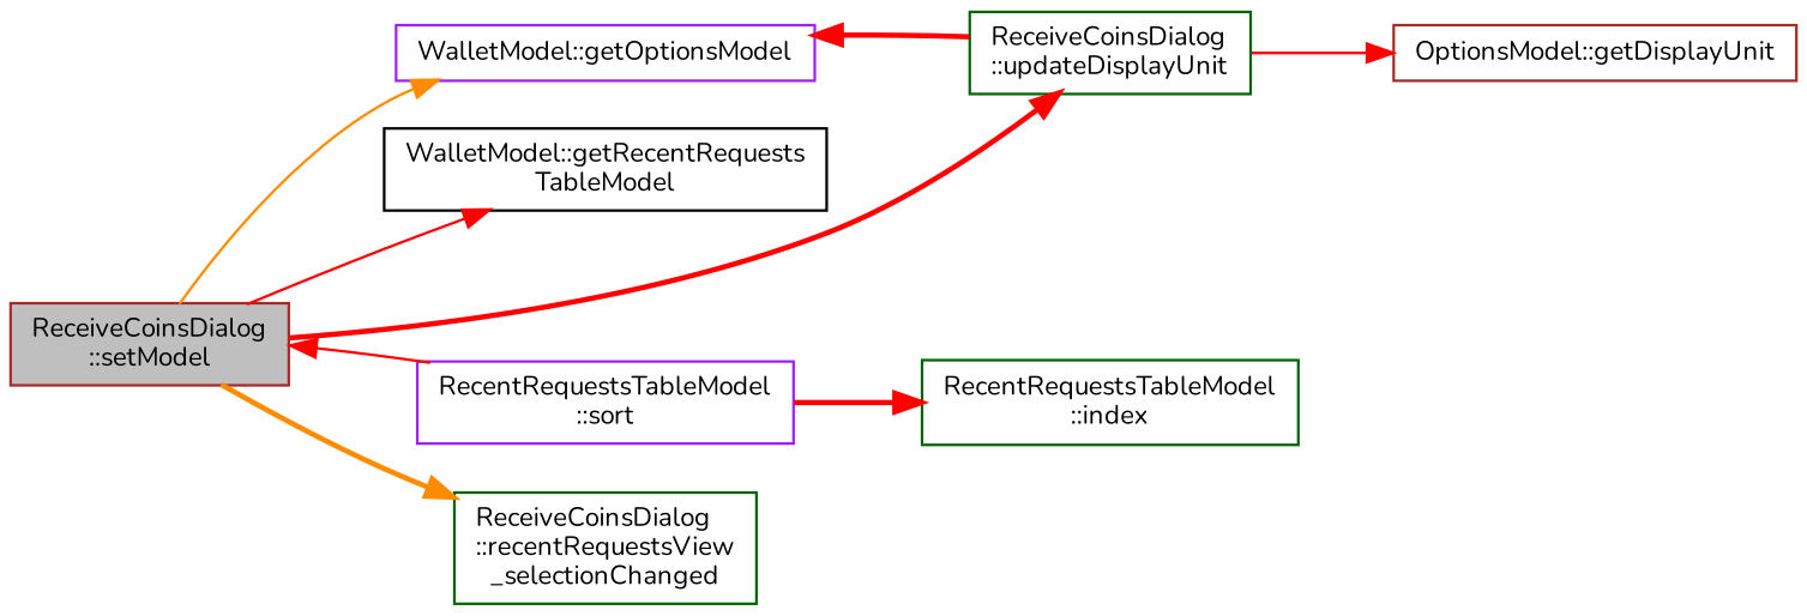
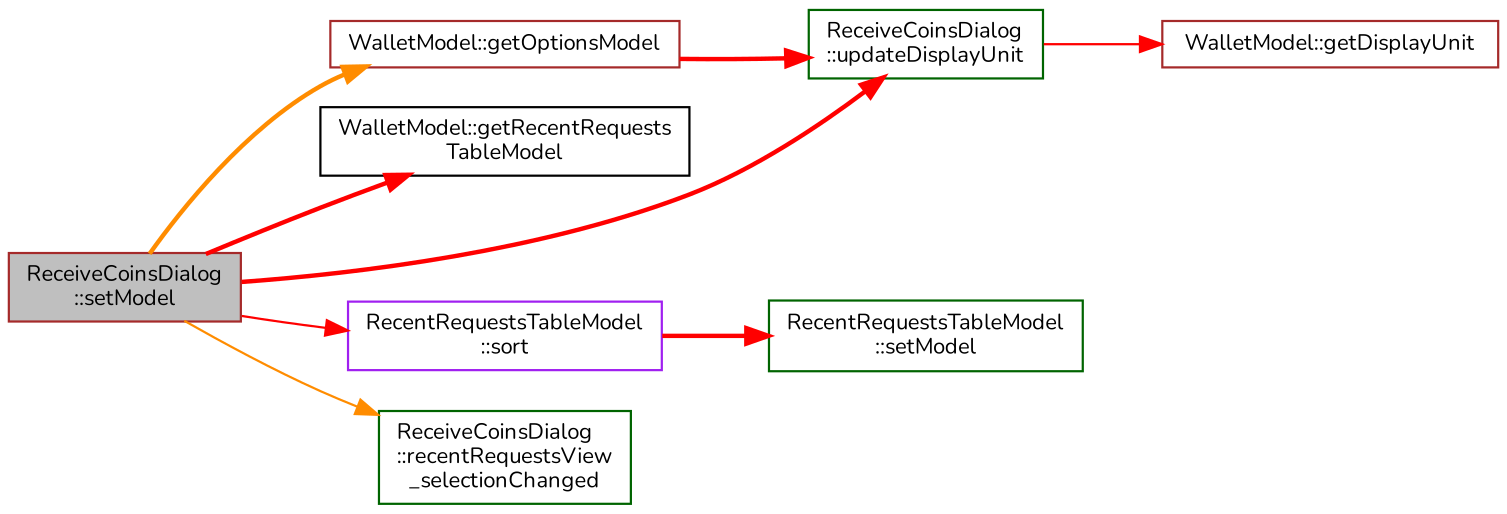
  digraph {
    fontname=Nunito
    rankdir=LR
    node [color=darkgreen fillcolor=white fontname=Nunito fontsize=10 shape=record style=filled]
    edge [color=red fontname=Nunito fontsize=10 labelfontname=Helvetica labelfontsize=10 style=solid]
    n1 [color=brown fillcolor=grey75 fontcolor=black height=0.2 label="ReceiveCoinsDialog\l::setModel" width=0.4]
-   n2 [color=purple height=0.2 label="WalletModel::getOptionsModel" width=0.4]
+   n2 [color=brown height=0.2 label="WalletModel::getOptionsModel" width=0.4]
    n3 [color=black height=0.2 label="WalletModel::getRecentRequests\lTableModel" width=0.4]
    n4 [color=purple height=0.2 label="RecentRequestsTableModel\l::sort" width=0.4]
    n5 [height=0.2 label="ReceiveCoinsDialog\l::updateDisplayUnit" width=0.4]
    n6 [height=0.2 label="ReceiveCoinsDialog\l::recentRequestsView\l_selectionChanged" width=0.4]
-   n7 [height=0.2 label="RecentRequestsTableModel\l::index" width=0.4]
-   n8 [color=brown height=0.2 label="OptionsModel::getDisplayUnit" width=0.4]
-   n1 -> n2 [color=darkorange]
-   n1 -> n3
-   n4 -> n1
+   n7 [height=0.2 label="RecentRequestsTableModel\l::setModel" width=0.4]
+   n8 [color=brown height=0.2 label="WalletModel::getDisplayUnit" width=0.4]
+   n1 -> n2 [color=darkorange style=bold]
+   n1 -> n3 [style=bold]
+   n1 -> n4
    n1 -> n5 [style=bold]
-   n1 -> n6 [color=darkorange style=bold]
+   n1 -> n6 [color=darkorange]
    n4 -> n7 [style=bold]
-   n5 -> n2 [style=bold]
+   n2 -> n5 [style=bold]
    n5 -> n8
  }
